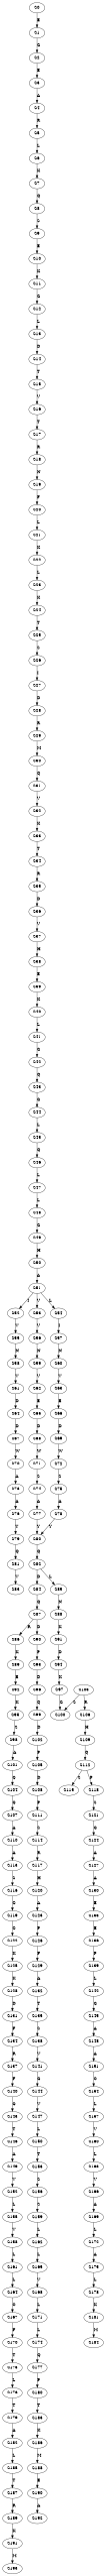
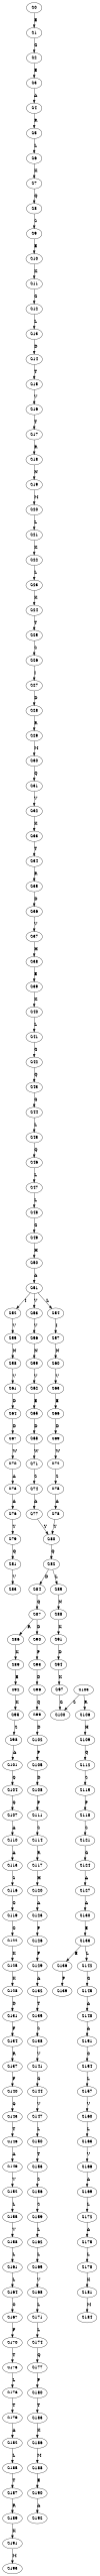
  strict digraph {
    S0
    S1
    S2
    S3
    S4
    S5
    S6
    S7
    S8
    S9
    S10
    S11
    S12
    S13
    S14
    S15
    S16
    S17
    S18
    S19
    S20
    S21
    S22
    S23
    S24
    S25
    S26
    S27
    S28
    S29
    S30
    S31
    S32
    S33
    S34
    S35
    S36
    S37
    S38
    S39
    S40
    S41
    S42
    S43
    S44
    S45
    S46
    S47
    S48
    S49
    S50
    S51
    S52
    S53
    S54
    S55
    S56
    S57
    S58
    S59
    S60
    S61
    S62
    S63
    S64
    S65
    S66
    S67
    S68
    S69
    S70
    S71
    S72
    S73
    S74
    S75
    S76
    S77
    S78
    S79
    S80
    S81
    S82
    S83
    S84
    S85
    S87
    S88
    S86
    S89
    S90
    S91
    S92
    S93
    S94
    S95
    S96
    S97
    S98
    S99
    S100
    S101
    S102
    S104
    S105
    S103
    S106
    S107
    S108
    S109
    S110
    S111
    S112
    S113
    S114
    S115
    S116
    S117
    S118
    S119
    S120
    S121
    S122
    S123
    S124
    S125
    S126
    S127
    S128
    S129
    S130
    S131
    S132
    S133
    S134
    S135
    S136
    S137
    S138
    S139
    S140
    S141
    S142
    S143
    S144
    S145
    S146
    S147
    S148
    S149
    S150
    S151
    S152
    S153
    S154
    S155
    S156
    S157
    S158
    S159
    S160
    S161
    S162
    S163
    S164
    S165
    S166
    S167
    S168
    S169
    S170
    S171
    S172
    S173
    S174
    S175
    S176
    S177
    S178
    S179
    S180
    S181
    S182
    S183
    S184
    S185
    S186
    S187
    S188
    S189
    S190
    S191
    S192
    S193
    S0 -> S1 [label=E]
    S1 -> S2 [label=G]
    S2 -> S3 [label=E]
    S3 -> S4 [label=A]
    S4 -> S5 [label=R]
    S5 -> S6 [label=L]
    S6 -> S7 [label=K]
    S7 -> S8 [label=Q]
    S8 -> S9 [label=S]
    S9 -> S10 [label=E]
    S10 -> S11 [label=K]
    S11 -> S12 [label=G]
    S12 -> S13 [label=L]
    S13 -> S14 [label=D]
    S14 -> S15 [label=T]
    S15 -> S16 [label=V]
    S16 -> S17 [label=T]
    S17 -> S18 [label=R]
    S18 -> S19 [label=N]
-   S19 -> S20 [label=F]
+   S19 -> S20 [label=M]
    S20 -> S21 [label=L]
    S21 -> S22 [label=K]
    S22 -> S23 [label=L]
    S23 -> S24 [label=K]
    S24 -> S25 [label=T]
    S25 -> S26 [label=S]
    S26 -> S27 [label=I]
    S27 -> S28 [label=D]
    S28 -> S29 [label=R]
    S29 -> S30 [label=M]
    S30 -> S31 [label=Q]
    S31 -> S32 [label=V]
    S32 -> S33 [label=K]
    S33 -> S34 [label=T]
    S34 -> S35 [label=R]
    S35 -> S36 [label=D]
    S36 -> S37 [label=V]
    S37 -> S38 [label=H]
    S38 -> S39 [label=E]
    S39 -> S40 [label=K]
    S40 -> S41 [label=L]
    S41 -> S42 [label=G]
    S42 -> S43 [label=Q]
    S43 -> S44 [label=G]
    S44 -> S45 [label=L]
    S45 -> S46 [label=Q]
    S46 -> S47 [label=L]
    S47 -> S48 [label=L]
    S48 -> S49 [label=G]
    S49 -> S50 [label=H]
    S50 -> S51 [label=A]
    S51 -> S52 [label=I]
    S51 -> S53 [label=V]
    S51 -> S54 [label=L]
    S52 -> S55 [label=V]
    S53 -> S56 [label=V]
    S54 -> S57 [label=I]
    S55 -> S58 [label=N]
    S56 -> S59 [label=N]
    S57 -> S60 [label=N]
    S58 -> S61 [label=V]
    S59 -> S62 [label=V]
    S60 -> S63 [label=V]
    S61 -> S64 [label=D]
    S62 -> S65 [label=E]
    S63 -> S66 [label=E]
    S64 -> S67 [label=D]
    S65 -> S68 [label=D]
    S66 -> S69 [label=D]
    S67 -> S70 [label=W]
    S68 -> S71 [label=W]
    S69 -> S72 [label=W]
    S70 -> S73 [label=A]
    S71 -> S74 [label=S]
    S72 -> S75 [label=S]
    S73 -> S76 [label=A]
    S74 -> S77 [label=A]
    S75 -> S78 [label=A]
    S76 -> S79 [label=Y]
    S77 -> S80 [label=Y]
    S78 -> S80 [label=Y]
    S79 -> S81 [label=Q]
    S80 -> S82 [label=Q]
    S81 -> S83 [label=V]
    S82 -> S84 [label=D]
    S82 -> S85 [label=L]
    S84 -> S87 [label=Q]
    S85 -> S88 [label=N]
    S87 -> S86 [label=R]
    S87 -> S90 [label=D]
    S88 -> S91 [label=K]
    S86 -> S89 [label=K]
    S89 -> S92 [label=E]
    S90 -> S93 [label=P]
    S91 -> S94 [label=D]
    S92 -> S95 [label=K]
    S93 -> S96 [label=D]
    S94 -> S97 [label=K]
    S95 -> S98 [label=S]
    S96 -> S99 [label=Q]
    S97 -> S100 [label=G]
    S98 -> S101 [label=A]
    S99 -> S102 [label=D]
    S101 -> S104 [label=G]
    S102 -> S105 [label=P]
    S104 -> S107 [label=G]
    S105 -> S108 [label=D]
    S103 -> S100 [label=S]
    S103 -> S106 [label=R]
    S106 -> S109 [label=H]
    S107 -> S110 [label=A]
    S108 -> S111 [label=P]
    S109 -> S112 [label=Q]
    S110 -> S113 [label=A]
    S111 -> S114 [label=S]
    S112 -> S115 [label=S]
    S113 -> S116 [label=S]
    S114 -> S117 [label=R]
-   S112 -> S118 [label=P]
+   S115 -> S118 [label=P]
    S116 -> S119 [label=G]
    S117 -> S120 [label=H]
    S118 -> S121 [label=S]
    S119 -> S122 [label=G]
    S120 -> S123 [label=A]
    S121 -> S124 [label=G]
    S122 -> S125 [label=K]
    S123 -> S126 [label=P]
    S124 -> S127 [label=A]
    S125 -> S128 [label=K]
    S126 -> S129 [label=F]
    S127 -> S130 [label=A]
    S128 -> S131 [label=D]
    S129 -> S132 [label=A]
    S130 -> S133 [label=E]
    S131 -> S134 [label=F]
    S132 -> S135 [label=T]
    S133 -> S136 [label=E]
    S134 -> S137 [label=R]
    S135 -> S138 [label=S]
    S136 -> S139 [label=P]
    S137 -> S140 [label=F]
    S138 -> S141 [label=V]
-   S139 -> S142 [label=L]
+   S133 -> S142 [label=L]
    S140 -> S143 [label=G]
    S141 -> S144 [label=G]
    S142 -> S145 [label=G]
    S143 -> S146 [label=T]
    S144 -> S147 [label=V]
    S145 -> S148 [label=A]
    S146 -> S149 [label=A]
    S147 -> S150 [label=L]
    S148 -> S151 [label=A]
    S149 -> S152 [label=V]
    S150 -> S153 [label=T]
    S151 -> S154 [label=C]
    S152 -> S155 [label=L]
    S153 -> S156 [label=S]
    S154 -> S157 [label=L]
    S155 -> S158 [label=V]
    S156 -> S159 [label=S]
    S157 -> S160 [label=V]
    S158 -> S161 [label=L]
    S159 -> S162 [label=L]
    S160 -> S163 [label=L]
    S161 -> S164 [label=L]
    S162 -> S165 [label=L]
    S163 -> S166 [label=V]
    S164 -> S167 [label=C]
    S165 -> S168 [label=V]
    S166 -> S169 [label=A]
    S167 -> S170 [label=F]
    S168 -> S171 [label=L]
    S169 -> S172 [label=L]
    S170 -> S173 [label=T]
    S171 -> S174 [label=L]
    S172 -> S175 [label=A]
    S173 -> S176 [label=L]
    S174 -> S177 [label=Q]
    S175 -> S178 [label=L]
    S176 -> S179 [label=T]
    S177 -> S180 [label=P]
    S178 -> S181 [label=K]
    S179 -> S182 [label=A]
    S180 -> S183 [label=T]
    S181 -> S184 [label=M]
    S182 -> S185 [label=L]
    S183 -> S186 [label=K]
    S185 -> S187 [label=T]
    S186 -> S188 [label=M]
    S187 -> S189 [label=R]
    S188 -> S190 [label=E]
    S189 -> S191 [label=K]
    S190 -> S192 [label=A]
    S191 -> S193 [label=M]
  }
